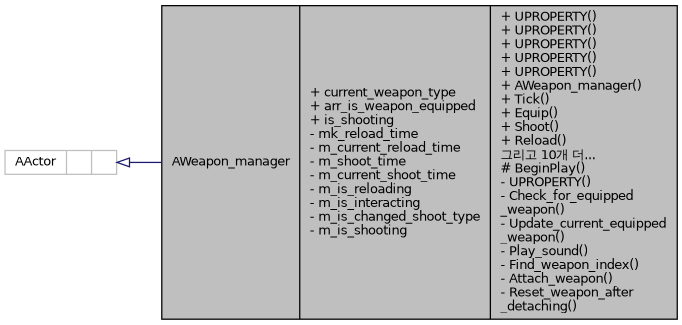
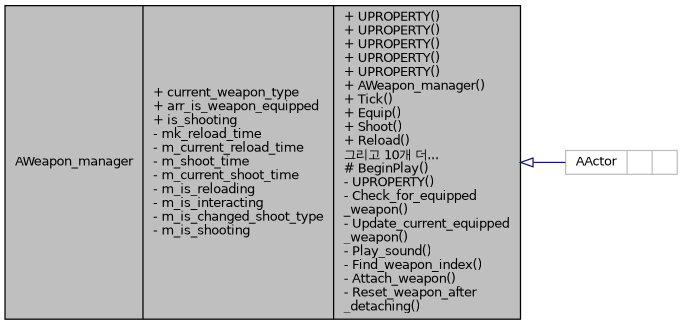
  digraph {
    rankdir=LR
    node [fontname=Helvetica fontsize=10 shape=record style=filled]
    n1 [color=black fillcolor=grey75 fontcolor=black height=0.2 label="{AWeapon_manager\n|+ current_weapon_type\l+ arr_is_weapon_equipped\l+ is_shooting\l- mk_reload_time\l- m_current_reload_time\l- m_shoot_time\l- m_current_shoot_time\l- m_is_reloading\l- m_is_interacting\l- m_is_changed_shoot_type\l- m_is_shooting\l|+ UPROPERTY()\l+ UPROPERTY()\l+ UPROPERTY()\l+ UPROPERTY()\l+ UPROPERTY()\l+ AWeapon_manager()\l+ Tick()\l+ Equip()\l+ Shoot()\l+ Reload()\l그리고 10개 더...\l# BeginPlay()\l- UPROPERTY()\l- Check_for_equipped\l_weapon()\l- Update_current_equipped\l_weapon()\l- Play_sound()\l- Find_weapon_index()\l- Attach_weapon()\l- Reset_weapon_after\l_detaching()\l}" width=0.4]
    n2 [color=grey75 fillcolor=white height=0.2 label="{AActor\n||}" width=0.4]
-   n2 -> n1 [arrowtail=onormal color=midnightblue dir=back fontname=Helvetica fontsize=10 labelfontname=Helvetica labelfontsize=10 style=solid]
+   n1 -> n2 [arrowtail=onormal color=midnightblue dir=back fontname=Helvetica fontsize=10 labelfontname=Helvetica labelfontsize=10 style=solid]
  }
